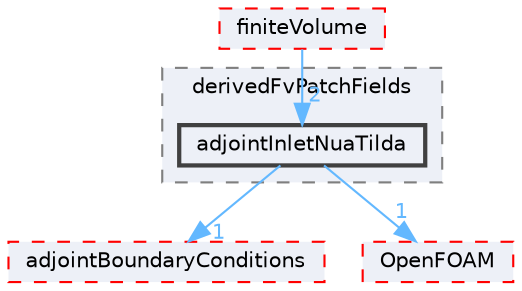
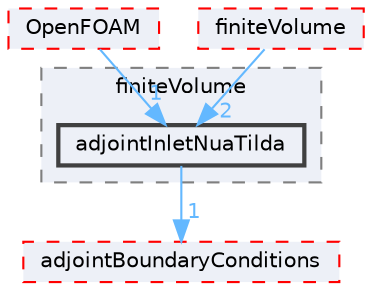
  digraph {
    compound=true
    node [color=red fillcolor="#edf0f7" fontname=Helvetica fontsize=10 shape=box style="filled,dashed"]
    edge [color=steelblue1 fontcolor=steelblue1 fontname=Helvetica fontsize=10 headlabel=1 labeldistance=1.5 labelfontname=Helvetica labelfontsize=10]
    n1 [color=grey25 height=0.2 label=adjointInletNuaTilda style="filled,bold" width=0.4]
    n2 [height=0.2 label=adjointBoundaryConditions width=0.4]
    n3 [height=0.2 label=OpenFOAM width=0.4]
    n4 [height=0.2 label=finiteVolume width=0.4]
    subgraph cluster_1 {
      bgcolor="#edf0f7"
      fontname=Helvetica
      fontsize=10
-     label=derivedFvPatchFields
+     label=finiteVolume
      pencolor=grey50
      style="filled,dashed"
      n1
    }
    n1 -> n2
-   n1 -> n3
+   n3 -> n1
    n4 -> n1 [headlabel=2]
  }
